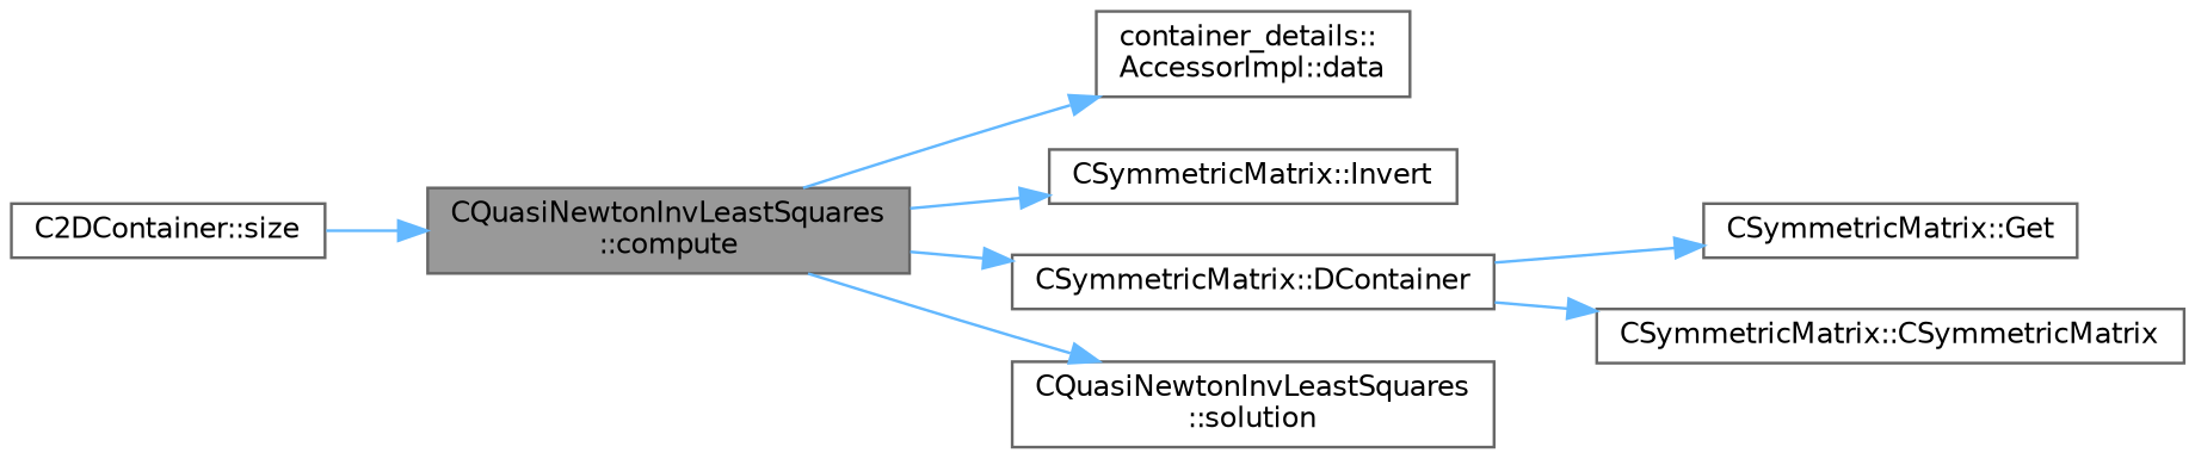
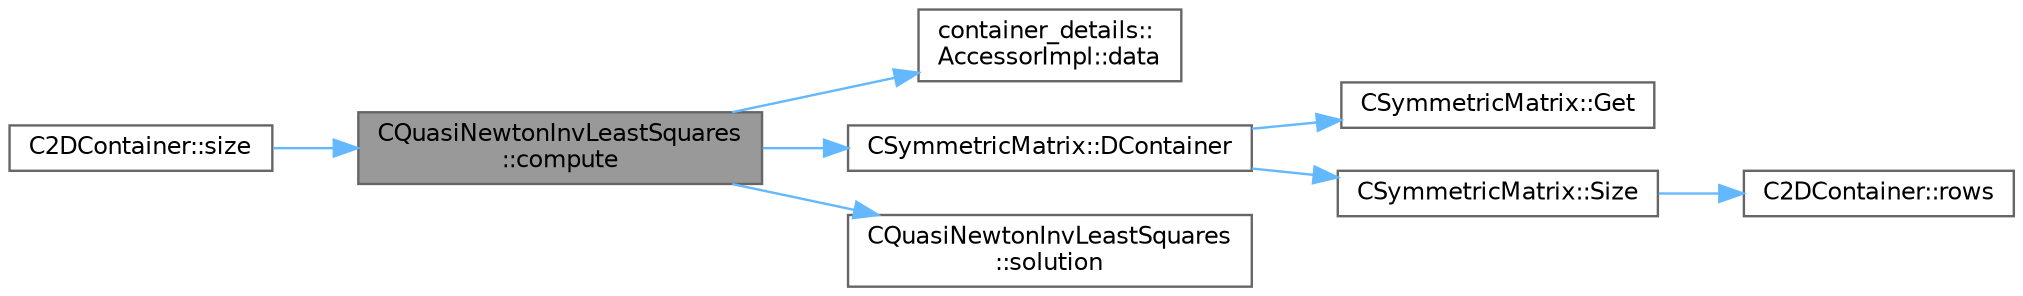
  digraph {
    rankdir=LR
    node [color=grey40 fillcolor=white fontname=Helvetica fontsize=10 shape=box style=filled]
    edge [color=steelblue1 fontname=Helvetica fontsize=10 labelfontname=Helvetica labelfontsize=10 style=solid]
    n1 [color=gray40 fillcolor=grey60 fontcolor=black height=0.2 label="CQuasiNewtonInvLeastSquares\l::compute" width=0.4]
    n2 [height=0.2 label="container_details::\lAccessorImpl::data" width=0.4]
-   n3 [height=0.2 label="CSymmetricMatrix::Invert" width=0.4]
    n4 [height=0.2 label="CSymmetricMatrix::DContainer" width=0.4]
    n5 [height=0.2 label="CQuasiNewtonInvLeastSquares\l::solution" width=0.4]
    n6 [height=0.2 label="CSymmetricMatrix::Get" width=0.4]
-   n7 [height=0.2 label="CSymmetricMatrix::CSymmetricMatrix" width=0.4]
+   n7 [height=0.2 label="CSymmetricMatrix::Size" width=0.4]
    n8 [height=0.2 label="C2DContainer::size" width=0.4]
+   n9 [height=0.2 label="C2DContainer::rows" width=0.4]
    n1 -> n2
-   n1 -> n3
    n1 -> n4
    n1 -> n5
    n4 -> n6
    n4 -> n7
+   n7 -> n9
    n8 -> n1
  }
